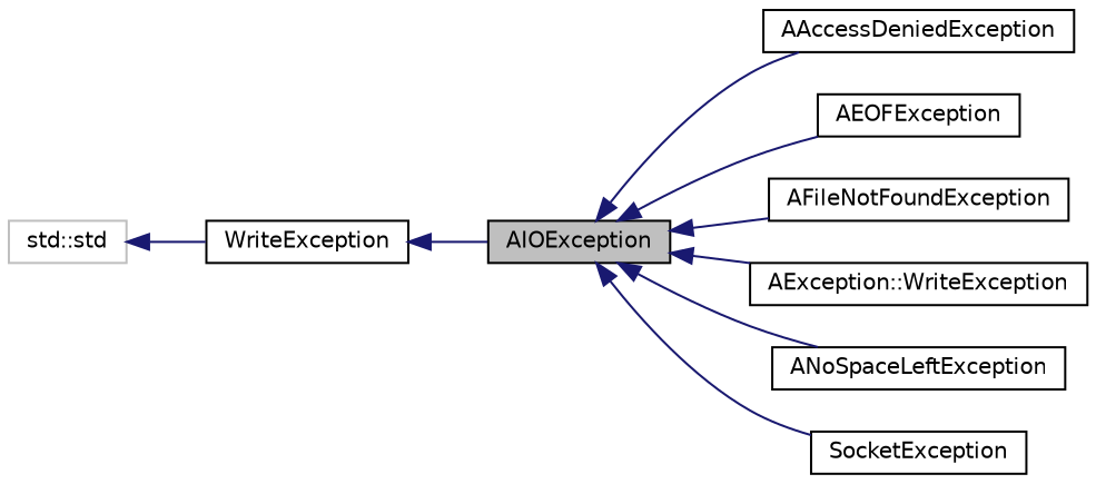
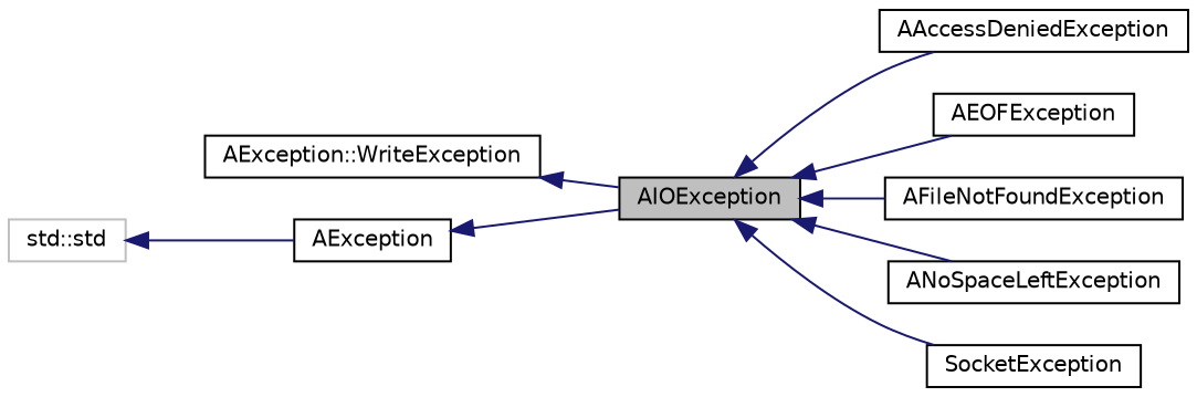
  digraph {
    rankdir=LR
    node [color=black fillcolor=white fontname=Helvetica fontsize=10 shape=record style=filled]
    edge [color=midnightblue dir=back fontname=Helvetica fontsize=10 labelfontname=Helvetica labelfontsize=10 style=solid]
    n1 [fillcolor=grey75 fontcolor=black height=0.2 label=AIOException width=0.4]
    n2 [height=0.2 label=AAccessDeniedException width=0.4]
    n3 [height=0.2 label=AEOFException width=0.4]
    n4 [height=0.2 label=AFileNotFoundException width=0.4]
    n5 [height=0.2 label="AException::WriteException" width=0.4]
    n6 [height=0.2 label=ANoSpaceLeftException width=0.4]
    n7 [height=0.2 label=SocketException width=0.4]
-   n8 [height=0.2 label=WriteException width=0.4]
+   n8 [height=0.2 label=AException width=0.4]
    n9 [color=grey75 height=0.2 label="std::std" width=0.4]
    n1 -> n2
    n1 -> n3
    n1 -> n4
-   n1 -> n5
+   n5 -> n1
    n1 -> n6
    n1 -> n7
    n8 -> n1
    n9 -> n8
  }
